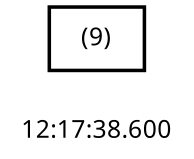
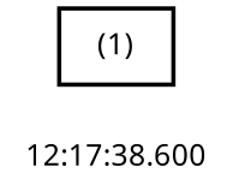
  digraph {
    label="12:17:38.600"
    fontname="Noto Sans"
-   n1 [color=black fontcolor=black label="(9)" shape=rectangle style=bold fontname="Noto Sans"]
+   n1 [color=black fontcolor=black label="(1)" shape=rectangle style=bold fontname="Noto Sans"]
  }
